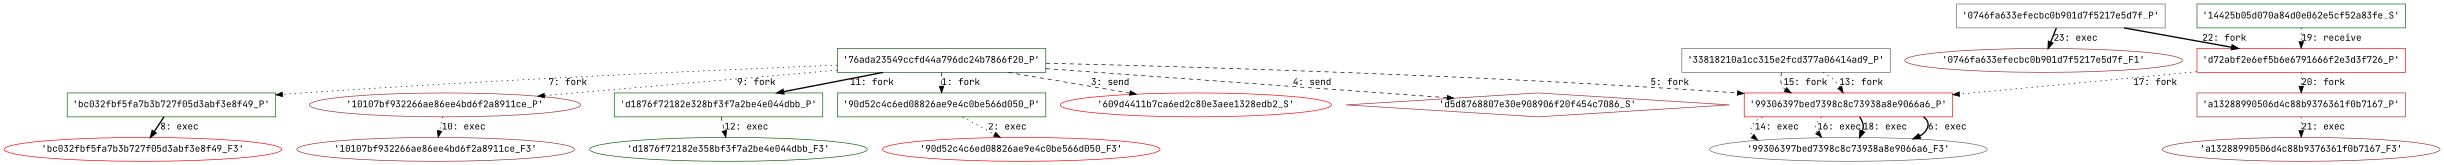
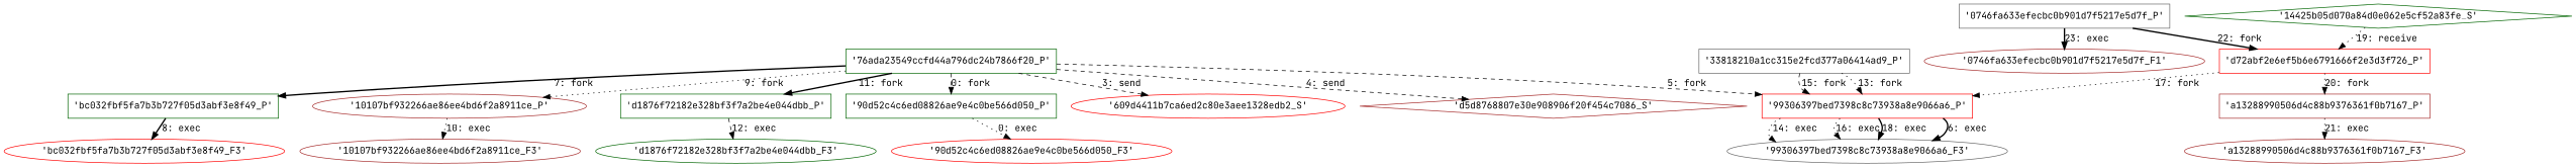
  digraph {
    engine=neato
    fixedsize=false
    fontname="JetBrains Mono"
    fontsize=10
    nodesep=0.3
    rankdir=TB
    ranksep=0
    splines=true
    node [color=darkgreen fontname="JetBrains Mono" node_type=Process shape=box]
    edge [fontname="JetBrains Mono" style=dotted]
    "'76ada23549ccfd44a796dc24b7866f20_P'"
    "'90d52c4c6ed08826ae9e4c0be566d050_P'"
    "'609d4411b7ca6ed2c80e3aee1328edb2_S'" [color=red node_type=Socket shape=ellipse]
    "'d5d8768807e30e908906f20f454c7086_S'" [color=brown node_type=Socket shape=diamond]
    "'99306397bed7398c8c73938a8e9066a6_P'" [color=red]
    "'bc032fbf5fa7b3b727f05d3abf3e8f49_P'"
    "'10107bf932266ae86ee4bd6f2a8911ce_P'" [color=brown shape=ellipse]
    "'d1876f72182e328bf3f7a2be4e044dbb_P'"
    "'90d52c4c6ed08826ae9e4c0be566d050_F3'" [color=red node_type=File shape=ellipse]
    "'99306397bed7398c8c73938a8e9066a6_F3'" [color=gray40 node_type=File shape=ellipse]
    "'bc032fbf5fa7b3b727f05d3abf3e8f49_F3'" [color=red node_type=File shape=ellipse]
    "'10107bf932266ae86ee4bd6f2a8911ce_F3'" [color=brown node_type=File shape=ellipse]
-   "'d1876f72182e328bf3f7a2be4e044dbb_F3'" [node_type=File shape=ellipse label="'d1876f72182e358bf3f7a2be4e044dbb_F3'"]
+   "'d1876f72182e328bf3f7a2be4e044dbb_F3'" [node_type=File shape=ellipse]
    "'33818210a1cc315e2fcd377a06414ad9_P'" [color=gray40]
    "'d72abf2e6ef5b6e6791666f2e3d3f726_P'" [color=red]
    "'a13288990506d4c88b9376361f0b7167_P'" [color=brown]
    "'a13288990506d4c88b9376361f0b7167_F3'" [color=brown node_type=File shape=ellipse]
    "'0746fa633efecbc0b901d7f5217e5d7f_P'" [color=gray40]
    "'0746fa633efecbc0b901d7f5217e5d7f_F1'" [color=brown node_type=File shape=ellipse]
-   "'14425b05d070a84d0e062e5cf52a83fe_S'" [node_type=Socket]
-   "'76ada23549ccfd44a796dc24b7866f20_P'" -> "'90d52c4c6ed08826ae9e4c0be566d050_P'" [label="1: fork" style=dashed]
+   "'14425b05d070a84d0e062e5cf52a83fe_S'" [node_type=Socket shape=diamond]
+   "'76ada23549ccfd44a796dc24b7866f20_P'" -> "'90d52c4c6ed08826ae9e4c0be566d050_P'" [label="0: fork" style=dashed]
    "'76ada23549ccfd44a796dc24b7866f20_P'" -> "'609d4411b7ca6ed2c80e3aee1328edb2_S'" [label="3: send" style=dashed]
    "'76ada23549ccfd44a796dc24b7866f20_P'" -> "'d5d8768807e30e908906f20f454c7086_S'" [label="4: send" style=dashed]
    "'76ada23549ccfd44a796dc24b7866f20_P'" -> "'99306397bed7398c8c73938a8e9066a6_P'" [label="5: fork" style=dashed]
-   "'76ada23549ccfd44a796dc24b7866f20_P'" -> "'bc032fbf5fa7b3b727f05d3abf3e8f49_P'" [label="7: fork"]
+   "'76ada23549ccfd44a796dc24b7866f20_P'" -> "'bc032fbf5fa7b3b727f05d3abf3e8f49_P'" [label="7: fork" style=bold]
    "'76ada23549ccfd44a796dc24b7866f20_P'" -> "'10107bf932266ae86ee4bd6f2a8911ce_P'" [label="9: fork"]
    "'76ada23549ccfd44a796dc24b7866f20_P'" -> "'d1876f72182e328bf3f7a2be4e044dbb_P'" [label="11: fork" style=bold]
-   "'90d52c4c6ed08826ae9e4c0be566d050_P'" -> "'90d52c4c6ed08826ae9e4c0be566d050_F3'" [label="2: exec"]
+   "'90d52c4c6ed08826ae9e4c0be566d050_P'" -> "'90d52c4c6ed08826ae9e4c0be566d050_F3'" [label="0: exec"]
    "'99306397bed7398c8c73938a8e9066a6_P'" -> "'99306397bed7398c8c73938a8e9066a6_F3'" [label="6: exec" style=bold]
    "'99306397bed7398c8c73938a8e9066a6_P'" -> "'99306397bed7398c8c73938a8e9066a6_F3'" [label="14: exec"]
    "'99306397bed7398c8c73938a8e9066a6_P'" -> "'99306397bed7398c8c73938a8e9066a6_F3'" [label="16: exec"]
    "'99306397bed7398c8c73938a8e9066a6_P'" -> "'99306397bed7398c8c73938a8e9066a6_F3'" [label="18: exec" style=bold]
    "'bc032fbf5fa7b3b727f05d3abf3e8f49_P'" -> "'bc032fbf5fa7b3b727f05d3abf3e8f49_F3'" [label="8: exec" style=bold]
    "'10107bf932266ae86ee4bd6f2a8911ce_P'" -> "'10107bf932266ae86ee4bd6f2a8911ce_F3'" [label="10: exec"]
    "'d1876f72182e328bf3f7a2be4e044dbb_P'" -> "'d1876f72182e328bf3f7a2be4e044dbb_F3'" [label="12: exec" style=dashed]
    "'33818210a1cc315e2fcd377a06414ad9_P'" -> "'99306397bed7398c8c73938a8e9066a6_P'" [label="13: fork"]
    "'33818210a1cc315e2fcd377a06414ad9_P'" -> "'99306397bed7398c8c73938a8e9066a6_P'" [label="15: fork" style=dashed]
    "'d72abf2e6ef5b6e6791666f2e3d3f726_P'" -> "'99306397bed7398c8c73938a8e9066a6_P'" [label="17: fork"]
    "'d72abf2e6ef5b6e6791666f2e3d3f726_P'" -> "'a13288990506d4c88b9376361f0b7167_P'" [label="20: fork"]
    "'a13288990506d4c88b9376361f0b7167_P'" -> "'a13288990506d4c88b9376361f0b7167_F3'" [label="21: exec"]
    "'0746fa633efecbc0b901d7f5217e5d7f_P'" -> "'d72abf2e6ef5b6e6791666f2e3d3f726_P'" [label="22: fork" style=bold]
    "'0746fa633efecbc0b901d7f5217e5d7f_P'" -> "'0746fa633efecbc0b901d7f5217e5d7f_F1'" [label="23: exec" style=bold]
    "'14425b05d070a84d0e062e5cf52a83fe_S'" -> "'d72abf2e6ef5b6e6791666f2e3d3f726_P'" [label="19: receive"]
  }
